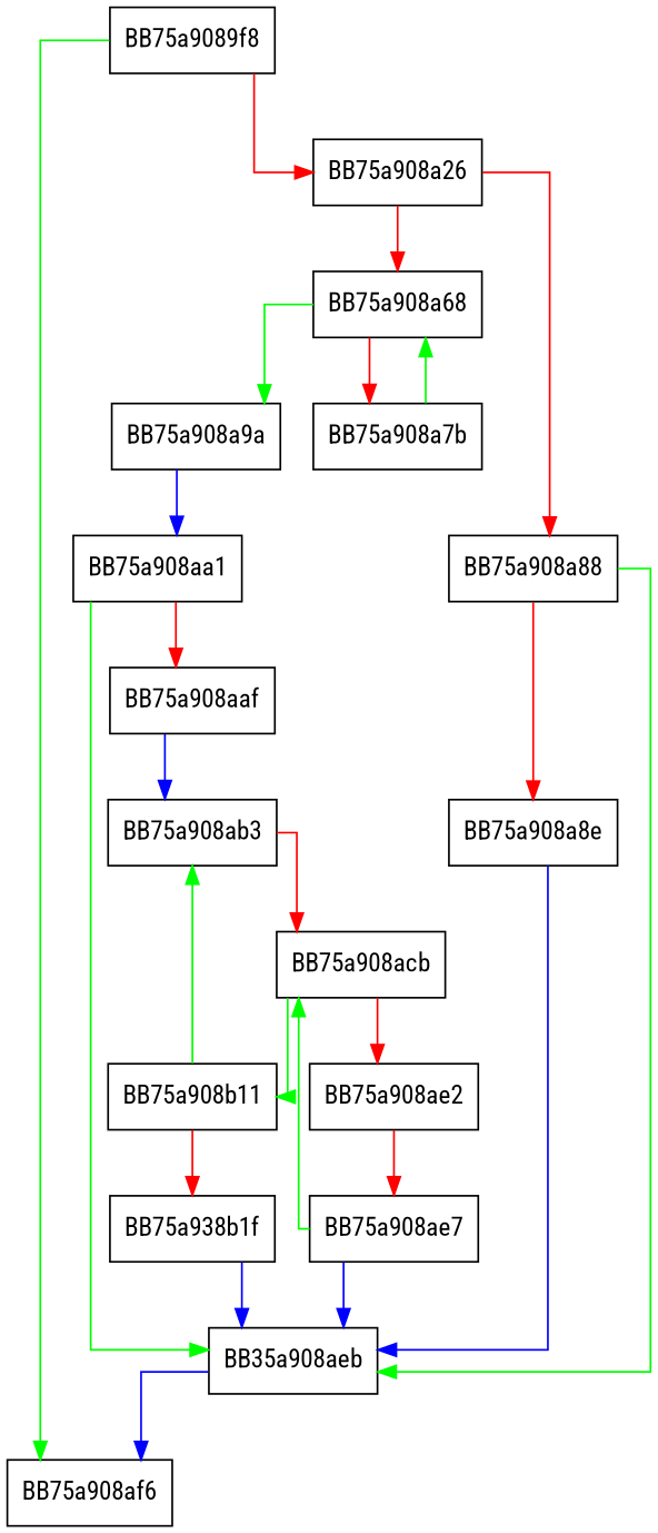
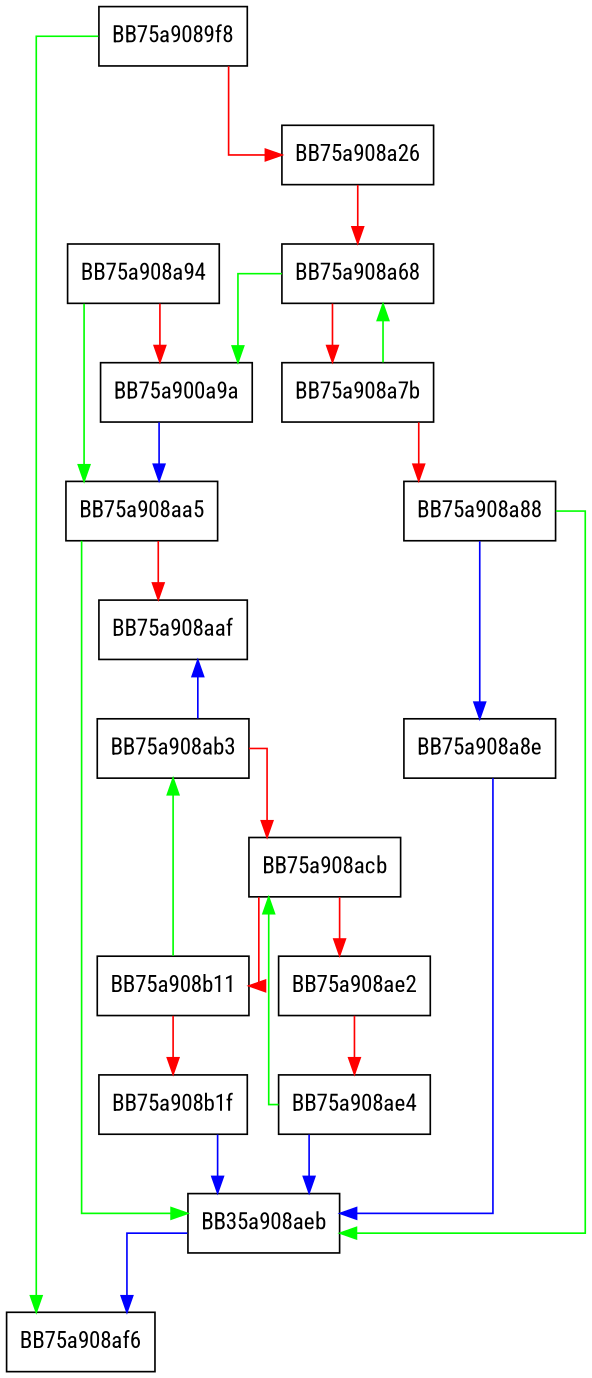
  digraph {
    fontname="Roboto Condensed"
    splines=ortho
    node [fontname="Roboto Condensed" shape=box]
    edge [color=red fontname="Roboto Condensed"]
    BB75a9089f8
    BB75a908af6
    BB75a908a26
    BB75a908a68
    BB75a908a7b
-   BB75a908a9a
-   BB75a908aa1
+   BB75a908a9a [label=BB75a900a9a]
+   BB75a908a94
+   BB75a908aa1 [label=BB75a908aa5]
    BB75a908a88
    n10 [label=BB35a908aeb]
    BB75a908aaf
    BB75a908a8e
    BB75a908ab3
    BB75a908acb
    BB75a908b11
    BB75a908ae2
-   BB75a908b1f [label=BB75a938b1f]
-   BB75a908ae7
+   BB75a908b1f
+   BB75a908ae7 [label=BB75a908ae4]
    BB75a9089f8 -> BB75a908af6 [color=green]
    BB75a9089f8 -> BB75a908a26
    BB75a908a26 -> BB75a908a68
    BB75a908a68 -> BB75a908a7b
    BB75a908a68 -> BB75a908a9a [color=green]
    BB75a908a7b -> BB75a908a68 [color=green]
-   BB75a908a26 -> BB75a908a88
+   BB75a908a7b -> BB75a908a88
    BB75a908a9a -> BB75a908aa1 [color=blue]
+   BB75a908a94 -> BB75a908a9a
+   BB75a908a94 -> BB75a908aa1 [color=green]
    BB75a908aa1 -> n10 [color=green]
    BB75a908aa1 -> BB75a908aaf
    BB75a908a88 -> n10 [color=green]
-   BB75a908a88 -> BB75a908a8e
+   BB75a908a88 -> BB75a908a8e [color=blue]
    n10 -> BB75a908af6 [color=blue]
-   BB75a908aaf -> BB75a908ab3 [color=blue]
+   BB75a908ab3 -> BB75a908aaf [color=blue]
    BB75a908a8e -> n10 [color=blue]
    BB75a908ab3 -> BB75a908acb
-   BB75a908acb -> BB75a908b11 [color=green]
+   BB75a908acb -> BB75a908b11
    BB75a908acb -> BB75a908ae2
    BB75a908b11 -> BB75a908ab3 [color=green]
    BB75a908b11 -> BB75a908b1f
    BB75a908ae2 -> BB75a908ae7
    BB75a908b1f -> n10 [color=blue]
    BB75a908ae7 -> n10 [color=blue]
    BB75a908ae7 -> BB75a908acb [color=green]
  }
